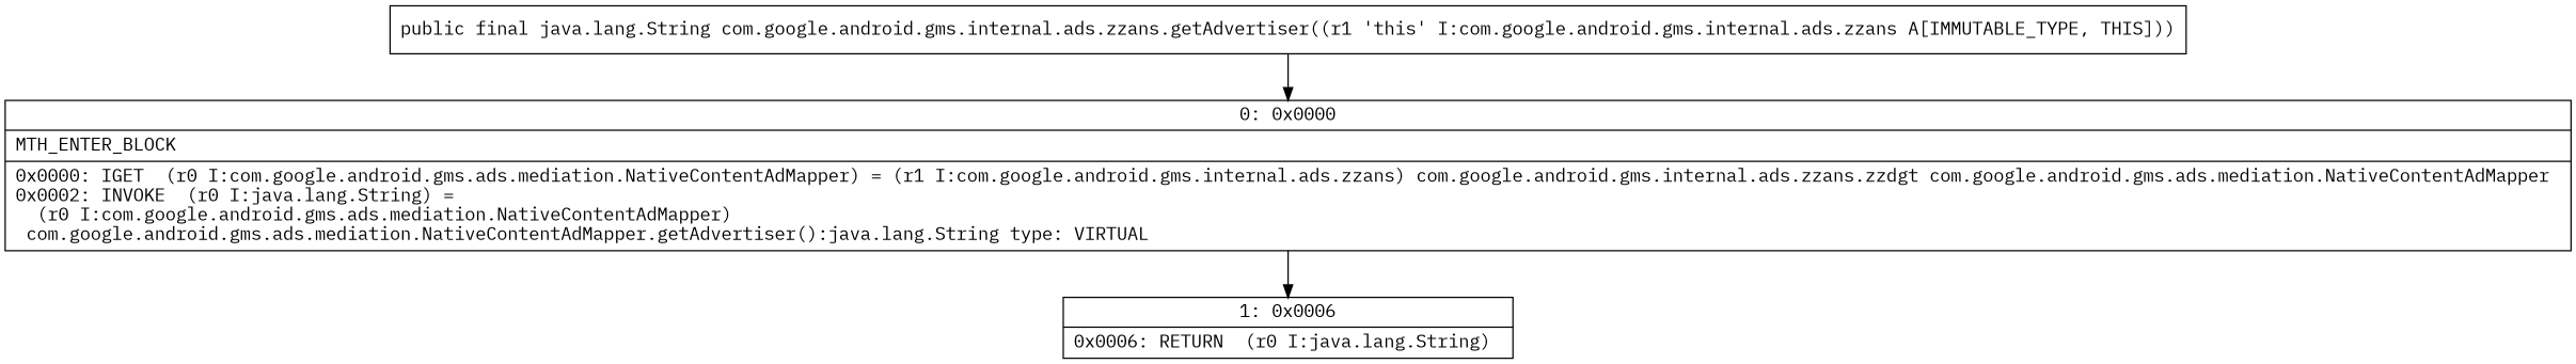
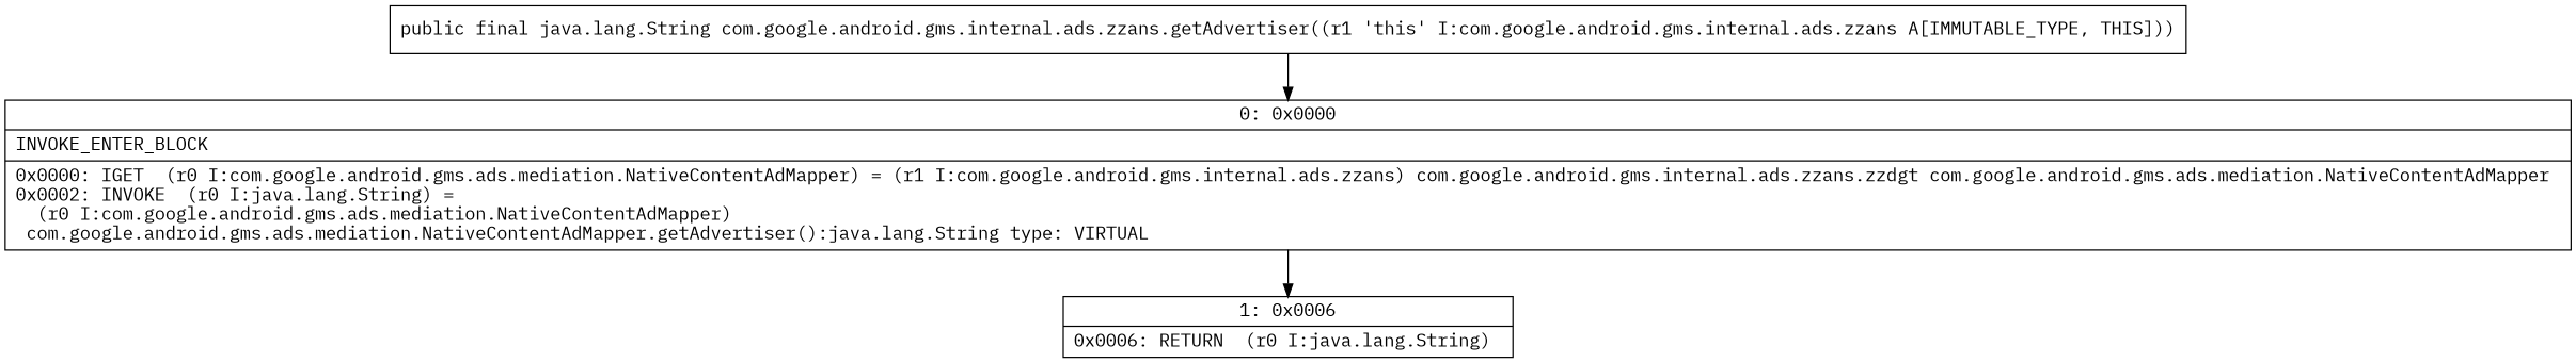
  digraph {
    fontname="IBM Plex Mono"
    node [shape=record fontname="IBM Plex Mono"]
    edge [fontname="IBM Plex Mono"]
-   n1 [label="{0\:\ 0x0000|MTH_ENTER_BLOCK\l|0x0000: IGET  (r0 I:com.google.android.gms.ads.mediation.NativeContentAdMapper) = (r1 I:com.google.android.gms.internal.ads.zzans) com.google.android.gms.internal.ads.zzans.zzdgt com.google.android.gms.ads.mediation.NativeContentAdMapper \l0x0002: INVOKE  (r0 I:java.lang.String) = \l  (r0 I:com.google.android.gms.ads.mediation.NativeContentAdMapper)\l com.google.android.gms.ads.mediation.NativeContentAdMapper.getAdvertiser():java.lang.String type: VIRTUAL \l}"]
+   n1 [label="{0\:\ 0x0000|INVOKE_ENTER_BLOCK\l|0x0000: IGET  (r0 I:com.google.android.gms.ads.mediation.NativeContentAdMapper) = (r1 I:com.google.android.gms.internal.ads.zzans) com.google.android.gms.internal.ads.zzans.zzdgt com.google.android.gms.ads.mediation.NativeContentAdMapper \l0x0002: INVOKE  (r0 I:java.lang.String) = \l  (r0 I:com.google.android.gms.ads.mediation.NativeContentAdMapper)\l com.google.android.gms.ads.mediation.NativeContentAdMapper.getAdvertiser():java.lang.String type: VIRTUAL \l}"]
    n2 [label="{1\:\ 0x0006|0x0006: RETURN  (r0 I:java.lang.String) \l}"]
    n3 [label="{public final java.lang.String com.google.android.gms.internal.ads.zzans.getAdvertiser((r1 'this' I:com.google.android.gms.internal.ads.zzans A[IMMUTABLE_TYPE, THIS])) }"]
    n1 -> n2
    n3 -> n1
  }
